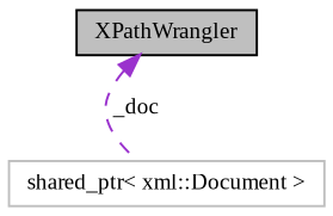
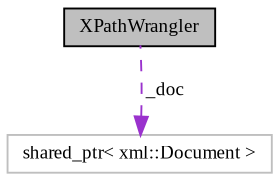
  digraph {
    fontname="Liberation Serif"
    node [fontname="Liberation Serif" fontsize=10 shape=record style=filled]
    n1 [color=black fillcolor=grey75 fontcolor=black height=0.2 label=XPathWrangler width=0.4]
    n2 [color=grey75 fillcolor=white height=0.2 label="shared_ptr\< xml::Document \>" width=0.4]
-   n1 -> n2 [color=darkorchid3 dir=back fontname="Liberation Serif" fontsize=10 label=" _doc" labelfontname=Helvetica labelfontsize=10 style=dashed]
+   n2 -> n1 [color=darkorchid3 dir=back fontname="Liberation Serif" fontsize=10 label=" _doc" labelfontname=Helvetica labelfontsize=10 style=dashed]
  }
